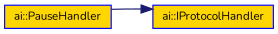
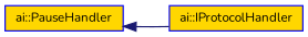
  digraph {
    rankdir=LR
    fontname=Nunito
    node [color=blue fillcolor=gold fontname=Nunito fontsize=10 shape=record style=filled]
    n1 [fontcolor=black height=0.2 label="ai::PauseHandler" width=0.4]
    n2 [height=0.2 label="ai::IProtocolHandler" width=0.4]
-   n2 -> n1 [color=midnightblue dir=back fontname=Nunito fontsize=10 labelfontname=Helvetica labelfontsize=10 style=solid]
+   n1 -> n2 [color=midnightblue dir=back fontname=Nunito fontsize=10 labelfontname=Helvetica labelfontsize=10 style=solid]
  }
